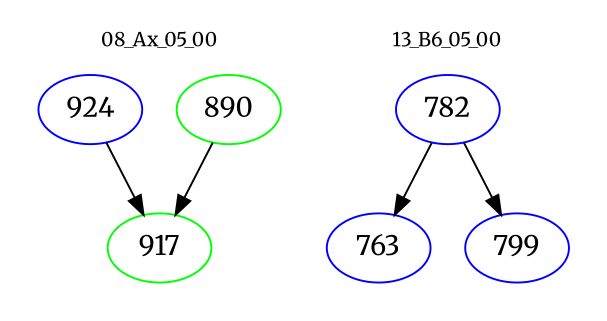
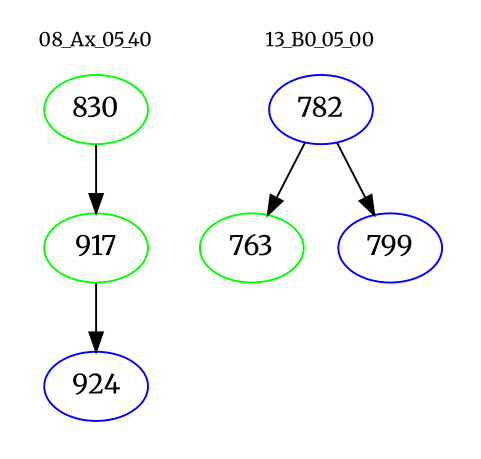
  digraph {
    fontname=Merriweather
    node [color=green fontname=Merriweather]
    edge [color=black fontname=Merriweather]
    n1 [label=917]
-   n2 [label=890]
+   n2 [label=830]
    n3 [color=blue label=924]
    n4 [color=blue label=782]
-   n5 [color=blue label=763]
+   n5 [label=763]
    n6 [color=blue label=799]
    subgraph cluster_1 {
      color=white
      fontsize=10
-     label="08_Ax_05_00"
+     label="08_Ax_05_40"
      n1
      n2
      n3
    }
    subgraph cluster_2 {
      color=white
      fontsize=10
-     label="13_B6_05_00"
+     label="13_B0_05_00"
      n4
      n5
      n6
    }
-   n3 -> n1
+   n1 -> n3
    n2 -> n1
    n4 -> n5
    n4 -> n6
  }
